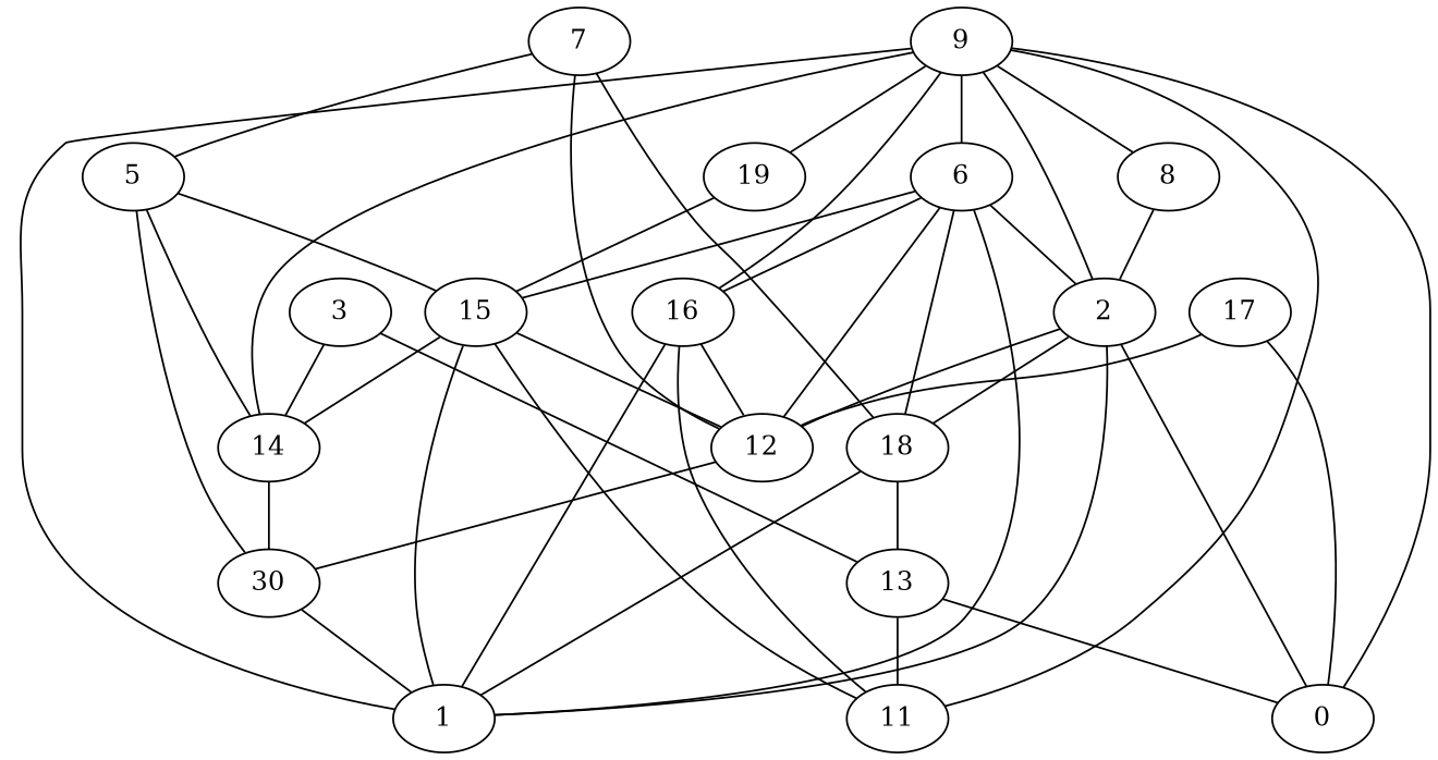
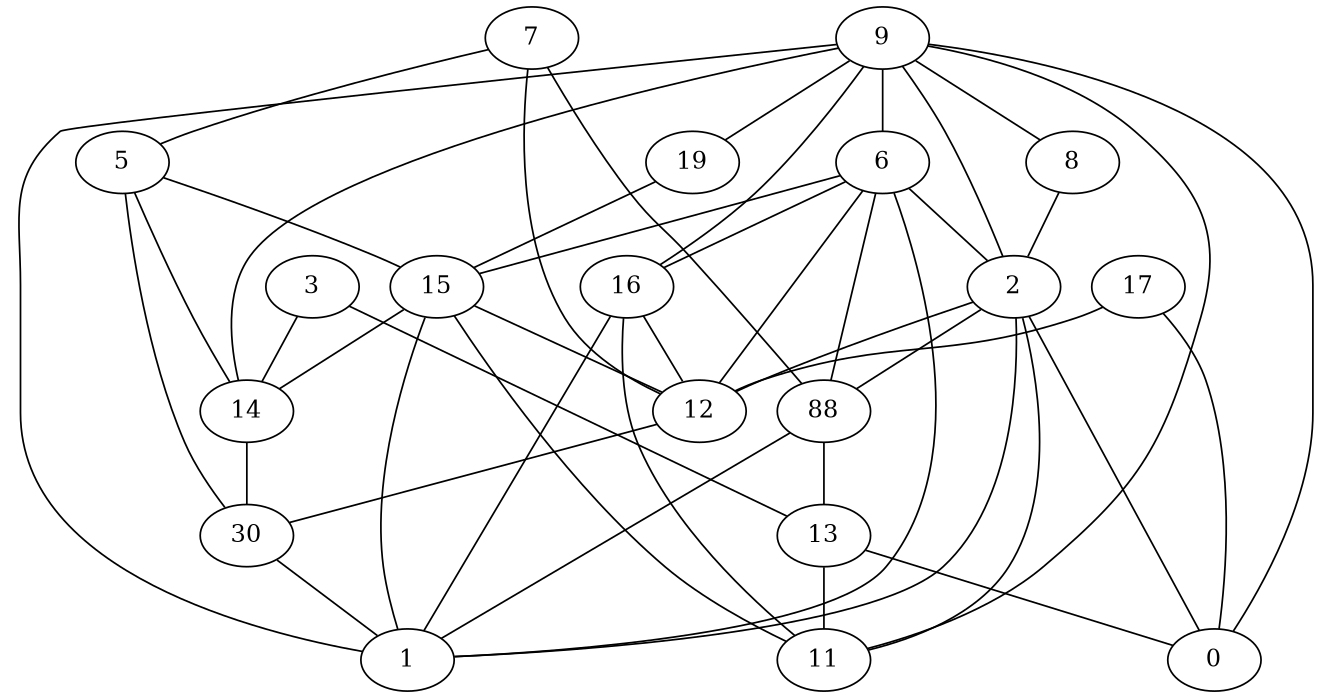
  digraph {
    edge [color=black dir=none]
    8
    2
    1
    19
    0
    11
    12
-   18
+   18 [label=88]
    9
    6
    14
    16
    15
    n14 [label=30]
    3
    13
    5
    17
    7
    subgraph sub_1 {
      8
      2
      1
      19
      0
      11
      12
      18
      9
      6
      14
      16
      15
      n14
      3
      13
      5
      17
      7
    }
    8 -> 2
    2 -> 1
    2 -> 0
+   2 -> 11
    2 -> 12
    2 -> 18
    19 -> 15
    12 -> n14
    18 -> 1
    18 -> 13
    9 -> 8
    9 -> 2
    9 -> 1
    9 -> 19
    9 -> 0
    9 -> 11
    9 -> 6
    9 -> 14
    9 -> 16
    6 -> 2
    6 -> 1
    6 -> 12
    6 -> 18
    6 -> 16
    6 -> 15
    14 -> n14
    16 -> 1
    16 -> 11
    16 -> 12
    15 -> 1
    15 -> 11
    15 -> 12
    15 -> 14
    n14 -> 1
    3 -> 14
    3 -> 13
    13 -> 0
    13 -> 11
    5 -> 14
    5 -> 15
    5 -> n14
    17 -> 0
    17 -> 12
    7 -> 12
    7 -> 18
    7 -> 5
  }
